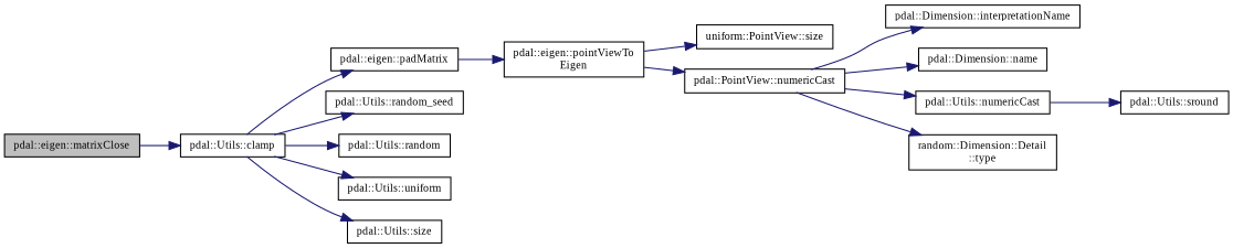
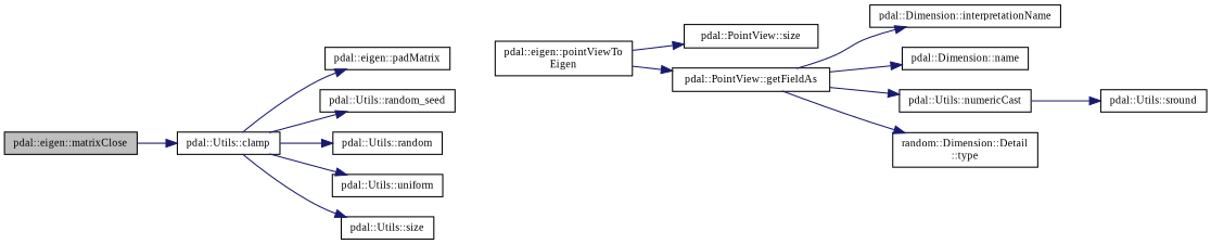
  digraph {
    fontname="Liberation Serif"
    rankdir=LR
    node [color=black fillcolor=white fontname="Liberation Serif" fontsize=10 shape=record style=filled]
    edge [color=midnightblue fontname="Liberation Serif" fontsize=10 labelfontname=Helvetica labelfontsize=10 style=solid]
    n1 [fillcolor=grey75 fontcolor=black height=0.2 label="pdal::eigen::matrixClose" width=0.4]
    n2 [height=0.2 label="pdal::Utils::clamp" width=0.4]
    n3 [height=0.2 label="pdal::eigen::padMatrix" width=0.4]
    n4 [height=0.2 label="pdal::Utils::random_seed" width=0.4]
    n5 [height=0.2 label="pdal::Utils::random" width=0.4]
    n6 [height=0.2 label="pdal::Utils::uniform" width=0.4]
    n7 [height=0.2 label="pdal::Utils::size" width=0.4]
    n8 [height=0.2 label="pdal::eigen::pointViewTo\lEigen" width=0.4]
-   n9 [height=0.2 label="uniform::PointView::size" width=0.4]
-   n10 [height=0.2 label="pdal::PointView::numericCast" width=0.4]
+   n9 [height=0.2 label="pdal::PointView::size" width=0.4]
+   n10 [height=0.2 label="pdal::PointView::getFieldAs" width=0.4]
    n11 [height=0.2 label="pdal::Dimension::interpretationName" width=0.4]
    n12 [height=0.2 label="pdal::Dimension::name" width=0.4]
    n13 [height=0.2 label="pdal::Utils::numericCast" width=0.4]
    n14 [height=0.2 label="random::Dimension::Detail\l::type" width=0.4]
    n15 [height=0.2 label="pdal::Utils::sround" width=0.4]
    n1 -> n2
    n2 -> n3
    n2 -> n4
    n2 -> n5
    n2 -> n6
    n2 -> n7
-   n3 -> n8
    n8 -> n9
    n8 -> n10
    n10 -> n11
    n10 -> n12
    n10 -> n13
    n10 -> n14
    n13 -> n15
  }
